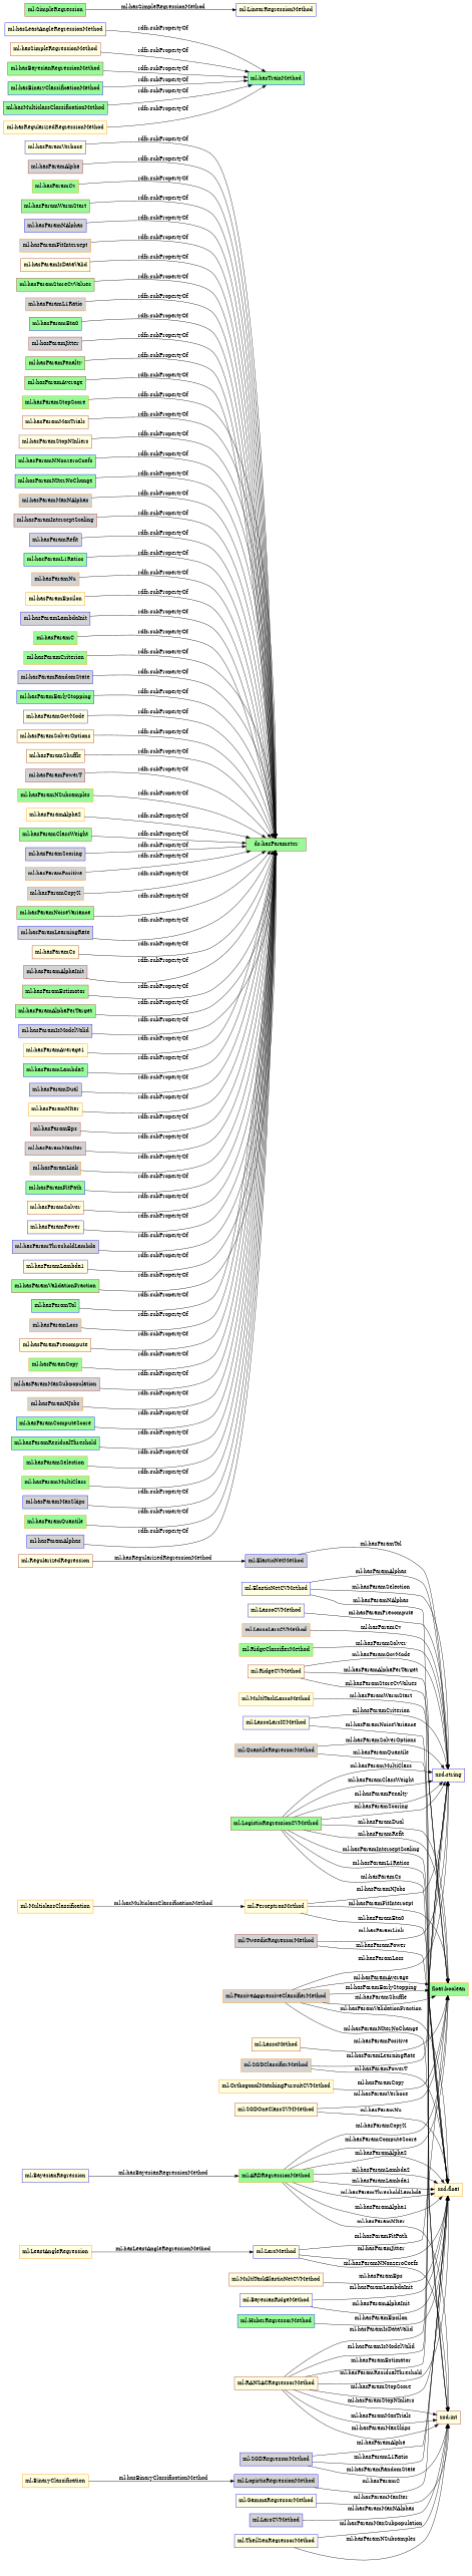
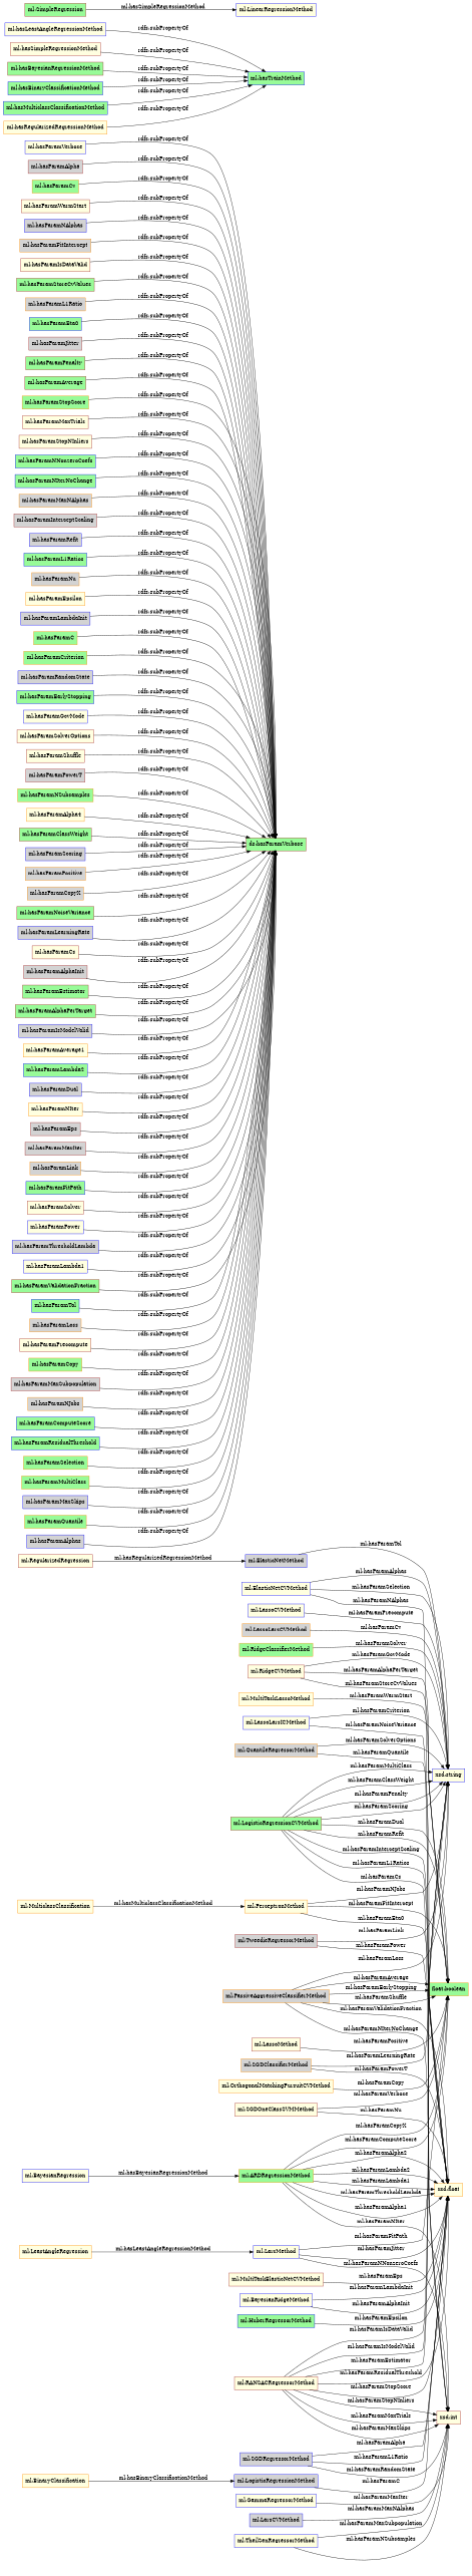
  digraph {
    rankdir=LR
    node [color=blue fillcolor=lightyellow shape=rectangle style=filled]
    "ml:LarsCVMethod" [fillcolor=lightgrey]
    "xsd:int" [color=brown]
    "ml:LarsMethod"
    "xsd:float" [color=darkorange]
    n5 [color=darkorange fillcolor=palegreen label="float:boolean"]
    "ml:HuberRegressorMethod" [fillcolor=palegreen]
    "ml:OrthogonalMatchingPursuitCVMethod" [color=darkorange]
    "ml:MultiTaskLassoMethod" [color=darkorange]
    "ml:SGDRegressorMethod" [fillcolor=lightgrey]
    "ml:ARDRegressionMethod" [color=darkorange fillcolor=palegreen]
    "ml:MultiTaskElasticNetCVMethod" [color=brown]
    "ml:LassoLarsCVMethod" [color=darkorange fillcolor=lightgrey]
    "xsd:string"
    "ml:LogisticRegressionCVMethod" [color=brown fillcolor=palegreen]
    "ml:PerceptronMethod" [color=darkorange]
    "ml:LogisticRegressionMethod" [fillcolor=lightgrey]
    "ml:RidgeClassifierMethod" [color=darkorange fillcolor=palegreen]
    "ml:SGDClassifierMethod" [color=darkorange fillcolor=lightgrey]
    "ml:LassoLarsICMethod"
    "ml:PassiveAggressiveClassifierMethod" [color=darkorange fillcolor=lightgrey]
    "ml:GammaRegressorMethod"
    "ml:RidgeCVMethod" [color=brown]
    "ml:SGDOneClassSVMMethod" [color=brown]
    "ml:TheilSenRegressorMethod"
    "ml:ElasticNetMethod" [fillcolor=lightgrey]
    "ml:TweedieRegressorMethod" [color=brown fillcolor=lightgrey]
    "ml:BayesianRidgeMethod"
    "ml:LassoMethod" [color=brown]
    "ml:ElasticNetCVMethod"
    "ml:QuantileRegressorMethod" [color=darkorange fillcolor=lightgrey]
    "ml:RANSACRegressorMethod" [color=brown]
    "ml:LassoCVMethod"
-   "ds:hasParameter" [color=brown fillcolor=palegreen]
+   "ds:hasParameter" [color=brown fillcolor=palegreen label="ds:hasParamVerbose"]
    "ml:hasParamVerbose"
    "ml:hasParamAlpha" [color=brown fillcolor=lightgrey]
    "ml:hasParamCv" [color=darkorange fillcolor=palegreen]
-   "ml:hasParamWarmStart" [color=brown fillcolor=palegreen]
+   "ml:hasParamWarmStart" [color=brown]
    "ml:hasParamNAlphas" [fillcolor=lightgrey]
    "ml:hasParamFitIntercept" [color=darkorange fillcolor=lightgrey]
    "ml:hasParamIsDataValid" [color=brown]
    "ml:hasParamStoreCvValues" [color=brown fillcolor=palegreen]
    "ml:hasParamL1Ratio" [color=darkorange fillcolor=lightgrey]
    "ml:hasParamEta0" [fillcolor=palegreen]
    "ml:hasParamJitter" [color=brown fillcolor=lightgrey]
    "ml:hasParamPenalty" [color=brown fillcolor=palegreen]
    "ml:hasParamAverage" [color=brown fillcolor=palegreen]
    "ml:hasParamStopScore" [color=darkorange fillcolor=palegreen]
    "ml:hasParamMaxTrials" [color=brown]
    "ml:hasParamStopNInliers" [color=brown]
    "ml:hasParamNNonzeroCoefs" [fillcolor=palegreen]
    "ml:hasParamNIterNoChange" [fillcolor=palegreen]
    "ml:hasParamMaxNAlphas" [color=darkorange fillcolor=lightgrey]
    "ml:hasParamInterceptScaling" [color=brown fillcolor=lightgrey]
    "ml:hasParamRefit" [fillcolor=lightgrey]
    "ml:hasParamL1Ratios" [fillcolor=palegreen]
    "ml:hasParamNu" [color=darkorange fillcolor=lightgrey]
    "ml:hasParamEpsilon" [color=darkorange]
    "ml:hasParamLambdaInit" [fillcolor=lightgrey]
    "ml:hasParamC" [color=darkorange fillcolor=palegreen]
    "ml:hasParamCriterion" [color=darkorange fillcolor=palegreen]
    "ml:hasParamRandomState" [fillcolor=lightgrey]
    "ml:hasParamEarlyStopping" [fillcolor=palegreen]
    "ml:hasParamGcvMode"
    "ml:hasParamSolverOptions" [color=brown]
    "ml:hasParamShuffle" [color=brown]
    "ml:hasParamPowerT" [color=brown fillcolor=lightgrey]
    "ml:hasParamNSubsamples" [color=darkorange fillcolor=palegreen]
-   "ml:hasParamAlpha2" [color=darkorange]
+   "ml:hasParamAlpha2" [color=darkorange label="ml:hasParamAlpha4"]
    "ml:hasParamClassWeight" [color=brown fillcolor=palegreen]
    "ml:hasParamScoring" [fillcolor=lightgrey]
    "ml:hasParamPositive" [color=darkorange fillcolor=lightgrey]
    "ml:hasTrainMethod" [fillcolor=palegreen]
    "ml:hasLeastAngleRegressionMethod"
    "ml:hasParamCopyX" [color=darkorange fillcolor=lightgrey]
    "ml:hasSimpleRegressionMethod" [color=brown]
    "ml:hasParamNoiseVariance" [color=brown fillcolor=palegreen]
    "ml:hasParamLearningRate" [fillcolor=lightgrey]
    "ml:hasParamCs" [color=brown]
    "ml:hasParamAlphaInit" [color=brown fillcolor=lightgrey]
    "ml:hasParamEstimator" [color=brown fillcolor=palegreen]
    "ml:hasParamAlphaPerTarget" [color=brown fillcolor=palegreen]
    "ml:hasParamIsModelValid" [fillcolor=lightgrey]
    n83 [color=darkorange label="ml:hasParamAverage1"]
    "ml:hasParamLambda2" [fillcolor=palegreen]
    "ml:hasParamDual" [fillcolor=lightgrey]
    "ml:hasParamNIter" [color=darkorange]
    "ml:hasParamEps" [color=brown fillcolor=lightgrey]
    "ml:hasBayesianRegressionMethod" [color=brown fillcolor=palegreen]
    "ml:hasParamMaxIter" [color=brown fillcolor=lightgrey]
    "ml:hasParamLink" [color=darkorange fillcolor=lightgrey]
    "ml:hasBinaryClassificationMethod" [fillcolor=palegreen]
    "ml:hasParamFitPath" [fillcolor=palegreen]
    "ml:hasParamSolver" [color=brown]
    "ml:hasParamPower"
    "ml:hasParamThresholdLambda" [fillcolor=lightgrey]
    "ml:hasParamLambda1"
    "ml:hasParamValidationFraction" [color=brown fillcolor=palegreen]
    "ml:hasParamTol" [fillcolor=palegreen]
    "ml:hasMulticlassClassificationMethod" [fillcolor=palegreen]
    "ml:hasParamLoss" [color=darkorange fillcolor=lightgrey]
    "ml:hasParamPrecompute" [color=brown]
    "ml:hasParamCopy" [color=darkorange fillcolor=palegreen]
    "ml:hasParamMaxSubpopulation" [color=brown fillcolor=lightgrey]
    "ml:hasRegularizedRegressionMethod" [color=darkorange]
    "ml:hasParamNJobs" [color=darkorange fillcolor=lightgrey]
    "ml:hasParamComputeScore" [fillcolor=palegreen]
    "ml:hasParamResidualThreshold" [fillcolor=palegreen]
    "ml:hasParamSelection" [color=darkorange fillcolor=palegreen]
    "ml:hasParamMultiClass" [color=darkorange fillcolor=palegreen]
    "ml:hasParamMaxSkips" [fillcolor=lightgrey]
    "ml:hasParamQuantile" [color=darkorange fillcolor=palegreen]
    "ml:hasParamAlphas" [fillcolor=lightgrey]
    "ml:BayesianRegression"
    "ml:RegularizedRegression" [color=brown]
    "ml:SimpleRegression" [color=brown fillcolor=palegreen]
    "ml:LinearRegressionMethod"
    "ml:BinaryClassification" [color=darkorange]
    "ml:LeastAngleRegression" [color=darkorange]
    "ml:MulticlassClassification" [color=darkorange]
    "ml:LarsCVMethod" -> "xsd:int" [label="ml:hasParamMaxNAlphas"]
    "ml:LarsMethod" -> "xsd:int" [label="ml:hasParamNNonzeroCoefs"]
    "ml:LarsMethod" -> "xsd:float" [label="ml:hasParamJitter"]
    "ml:LarsMethod" -> n5 [label="ml:hasParamFitPath"]
    "ml:HuberRegressorMethod" -> "xsd:float" [label="ml:hasParamEpsilon"]
    "ml:OrthogonalMatchingPursuitCVMethod" -> n5 [label="ml:hasParamCopy"]
    "ml:MultiTaskLassoMethod" -> n5 [label="ml:hasParamWarmStart"]
    "ml:SGDRegressorMethod" -> "xsd:int" [label="ml:hasParamRandomState"]
    "ml:SGDRegressorMethod" -> "xsd:float" [label="ml:hasParamAlpha"]
    "ml:SGDRegressorMethod" -> "xsd:float" [label="ml:hasParamL1Ratio"]
    "ml:ARDRegressionMethod" -> "xsd:int" [label="ml:hasParamNIter"]
    "ml:ARDRegressionMethod" -> "xsd:float" [label="ml:hasParamAlpha1"]
    "ml:ARDRegressionMethod" -> "xsd:float" [label="ml:hasParamAlpha2"]
    "ml:ARDRegressionMethod" -> "xsd:float" [label="ml:hasParamLambda2"]
    "ml:ARDRegressionMethod" -> "xsd:float" [label="ml:hasParamLambda1"]
    "ml:ARDRegressionMethod" -> "xsd:float" [label="ml:hasParamThresholdLambda"]
    "ml:ARDRegressionMethod" -> n5 [label="ml:hasParamCopyX"]
    "ml:ARDRegressionMethod" -> n5 [label="ml:hasParamComputeScore"]
    "ml:MultiTaskElasticNetCVMethod" -> "xsd:float" [label="ml:hasParamEps"]
    "ml:LassoLarsCVMethod" -> "xsd:string" [label="ml:hasParamCv"]
    "ml:LogisticRegressionCVMethod" -> "xsd:int" [label="ml:hasParamCs"]
    "ml:LogisticRegressionCVMethod" -> "xsd:float" [label="ml:hasParamInterceptScaling"]
    "ml:LogisticRegressionCVMethod" -> "xsd:float" [label="ml:hasParamL1Ratios"]
    "ml:LogisticRegressionCVMethod" -> n5 [label="ml:hasParamRefit"]
    "ml:LogisticRegressionCVMethod" -> n5 [label="ml:hasParamDual"]
    "ml:LogisticRegressionCVMethod" -> "xsd:string" [label="ml:hasParamScoring"]
    "ml:LogisticRegressionCVMethod" -> "xsd:string" [label="ml:hasParamMultiClass"]
    "ml:LogisticRegressionCVMethod" -> "xsd:string" [label="ml:hasParamClassWeight"]
    "ml:LogisticRegressionCVMethod" -> "xsd:string" [label="ml:hasParamPenalty"]
    "ml:PerceptronMethod" -> "xsd:float" [label="ml:hasParamEta0"]
    "ml:PerceptronMethod" -> n5 [label="ml:hasParamFitIntercept"]
    "ml:PerceptronMethod" -> "xsd:string" [label="ml:hasParamNJobs"]
    "ml:LogisticRegressionMethod" -> "xsd:float" [label="ml:hasParamC"]
    "ml:RidgeClassifierMethod" -> "xsd:string" [label="ml:hasParamSolver"]
    "ml:SGDClassifierMethod" -> "xsd:float" [label="ml:hasParamPowerT"]
    "ml:SGDClassifierMethod" -> "xsd:string" [label="ml:hasParamLearningRate"]
    "ml:LassoLarsICMethod" -> "xsd:float" [label="ml:hasParamNoiseVariance"]
    "ml:LassoLarsICMethod" -> "xsd:string" [label="ml:hasParamCriterion"]
    "ml:PassiveAggressiveClassifierMethod" -> "xsd:int" [label="ml:hasParamNIterNoChange"]
    "ml:PassiveAggressiveClassifierMethod" -> "xsd:float" [label="ml:hasParamValidationFraction"]
    "ml:PassiveAggressiveClassifierMethod" -> n5 [label="ml:hasParamAverage"]
    "ml:PassiveAggressiveClassifierMethod" -> n5 [label="ml:hasParamEarlyStopping"]
    "ml:PassiveAggressiveClassifierMethod" -> n5 [label="ml:hasParamShuffle"]
    "ml:PassiveAggressiveClassifierMethod" -> "xsd:string" [label="ml:hasParamLoss"]
    "ml:GammaRegressorMethod" -> "xsd:int" [label="ml:hasParamMaxIter"]
    "ml:RidgeCVMethod" -> n5 [label="ml:hasParamAlphaPerTarget"]
    "ml:RidgeCVMethod" -> n5 [label="ml:hasParamStoreCvValues"]
    "ml:RidgeCVMethod" -> "xsd:string" [label="ml:hasParamGcvMode"]
    "ml:SGDOneClassSVMMethod" -> "xsd:float" [label="ml:hasParamNu"]
    "ml:SGDOneClassSVMMethod" -> n5 [label="ml:hasParamVerbose"]
    "ml:TheilSenRegressorMethod" -> "xsd:int" [label="ml:hasParamMaxSubpopulation"]
    "ml:TheilSenRegressorMethod" -> "xsd:int" [label="ml:hasParamNSubsamples"]
    "ml:ElasticNetMethod" -> "xsd:string" [label="ml:hasParamTol"]
    "ml:TweedieRegressorMethod" -> "xsd:float" [label="ml:hasParamPower"]
    "ml:TweedieRegressorMethod" -> "xsd:string" [label="ml:hasParamLink"]
    "ml:BayesianRidgeMethod" -> "xsd:float" [label="ml:hasParamAlphaInit"]
    "ml:BayesianRidgeMethod" -> "xsd:float" [label="ml:hasParamLambdaInit"]
    "ml:LassoMethod" -> n5 [label="ml:hasParamPositive"]
    "ml:ElasticNetCVMethod" -> "xsd:int" [label="ml:hasParamNAlphas"]
    "ml:ElasticNetCVMethod" -> "xsd:string" [label="ml:hasParamAlphas"]
    "ml:ElasticNetCVMethod" -> "xsd:string" [label="ml:hasParamSelection"]
    "ml:QuantileRegressorMethod" -> "xsd:float" [label="ml:hasParamQuantile"]
    "ml:QuantileRegressorMethod" -> "xsd:string" [label="ml:hasParamSolverOptions"]
    "ml:RANSACRegressorMethod" -> "xsd:int" [label="ml:hasParamMaxSkips"]
    "ml:RANSACRegressorMethod" -> "xsd:int" [label="ml:hasParamStopNInliers"]
    "ml:RANSACRegressorMethod" -> "xsd:int" [label="ml:hasParamMaxTrials"]
    "ml:RANSACRegressorMethod" -> "xsd:float" [label="ml:hasParamStopScore"]
    "ml:RANSACRegressorMethod" -> "xsd:float" [label="ml:hasParamResidualThreshold"]
    "ml:RANSACRegressorMethod" -> "xsd:string" [label="ml:hasParamIsDataValid"]
    "ml:RANSACRegressorMethod" -> "xsd:string" [label="ml:hasParamIsModelValid"]
    "ml:RANSACRegressorMethod" -> "xsd:string" [label="ml:hasParamEstimator"]
    "ml:LassoCVMethod" -> "xsd:string" [label="ml:hasParamPrecompute"]
    "ml:hasParamVerbose" -> "ds:hasParameter" [label="rdfs:subPropertyOf"]
    "ml:hasParamAlpha" -> "ds:hasParameter" [label="rdfs:subPropertyOf"]
    "ml:hasParamCv" -> "ds:hasParameter" [label="rdfs:subPropertyOf"]
    "ml:hasParamWarmStart" -> "ds:hasParameter" [label="rdfs:subPropertyOf"]
    "ml:hasParamNAlphas" -> "ds:hasParameter" [label="rdfs:subPropertyOf"]
    "ml:hasParamFitIntercept" -> "ds:hasParameter" [label="rdfs:subPropertyOf"]
    "ml:hasParamIsDataValid" -> "ds:hasParameter" [label="rdfs:subPropertyOf"]
    "ml:hasParamStoreCvValues" -> "ds:hasParameter" [label="rdfs:subPropertyOf"]
    "ml:hasParamL1Ratio" -> "ds:hasParameter" [label="rdfs:subPropertyOf"]
    "ml:hasParamEta0" -> "ds:hasParameter" [label="rdfs:subPropertyOf"]
    "ml:hasParamJitter" -> "ds:hasParameter" [label="rdfs:subPropertyOf"]
    "ml:hasParamPenalty" -> "ds:hasParameter" [label="rdfs:subPropertyOf"]
    "ml:hasParamAverage" -> "ds:hasParameter" [label="rdfs:subPropertyOf"]
    "ml:hasParamStopScore" -> "ds:hasParameter" [label="rdfs:subPropertyOf"]
    "ml:hasParamMaxTrials" -> "ds:hasParameter" [label="rdfs:subPropertyOf"]
    "ml:hasParamStopNInliers" -> "ds:hasParameter" [label="rdfs:subPropertyOf"]
    "ml:hasParamNNonzeroCoefs" -> "ds:hasParameter" [label="rdfs:subPropertyOf"]
    "ml:hasParamNIterNoChange" -> "ds:hasParameter" [label="rdfs:subPropertyOf"]
    "ml:hasParamMaxNAlphas" -> "ds:hasParameter" [label="rdfs:subPropertyOf"]
    "ml:hasParamInterceptScaling" -> "ds:hasParameter" [label="rdfs:subPropertyOf"]
    "ml:hasParamRefit" -> "ds:hasParameter" [label="rdfs:subPropertyOf"]
    "ml:hasParamL1Ratios" -> "ds:hasParameter" [label="rdfs:subPropertyOf"]
    "ml:hasParamNu" -> "ds:hasParameter" [label="rdfs:subPropertyOf"]
    "ml:hasParamEpsilon" -> "ds:hasParameter" [label="rdfs:subPropertyOf"]
    "ml:hasParamLambdaInit" -> "ds:hasParameter" [label="rdfs:subPropertyOf"]
    "ml:hasParamC" -> "ds:hasParameter" [label="rdfs:subPropertyOf"]
    "ml:hasParamCriterion" -> "ds:hasParameter" [label="rdfs:subPropertyOf"]
    "ml:hasParamRandomState" -> "ds:hasParameter" [label="rdfs:subPropertyOf"]
    "ml:hasParamEarlyStopping" -> "ds:hasParameter" [label="rdfs:subPropertyOf"]
    "ml:hasParamGcvMode" -> "ds:hasParameter" [label="rdfs:subPropertyOf"]
    "ml:hasParamSolverOptions" -> "ds:hasParameter" [label="rdfs:subPropertyOf"]
    "ml:hasParamShuffle" -> "ds:hasParameter" [label="rdfs:subPropertyOf"]
    "ml:hasParamPowerT" -> "ds:hasParameter" [label="rdfs:subPropertyOf"]
    "ml:hasParamNSubsamples" -> "ds:hasParameter" [label="rdfs:subPropertyOf"]
    "ml:hasParamAlpha2" -> "ds:hasParameter" [label="rdfs:subPropertyOf"]
    "ml:hasParamClassWeight" -> "ds:hasParameter" [label="rdfs:subPropertyOf"]
    "ml:hasParamScoring" -> "ds:hasParameter" [label="rdfs:subPropertyOf"]
    "ml:hasParamPositive" -> "ds:hasParameter" [label="rdfs:subPropertyOf"]
    "ml:hasLeastAngleRegressionMethod" -> "ml:hasTrainMethod" [label="rdfs:subPropertyOf"]
    "ml:hasParamCopyX" -> "ds:hasParameter" [label="rdfs:subPropertyOf"]
    "ml:hasSimpleRegressionMethod" -> "ml:hasTrainMethod" [label="rdfs:subPropertyOf"]
    "ml:hasParamNoiseVariance" -> "ds:hasParameter" [label="rdfs:subPropertyOf"]
    "ml:hasParamLearningRate" -> "ds:hasParameter" [label="rdfs:subPropertyOf"]
    "ml:hasParamCs" -> "ds:hasParameter" [label="rdfs:subPropertyOf"]
    "ml:hasParamAlphaInit" -> "ds:hasParameter" [label="rdfs:subPropertyOf"]
    "ml:hasParamEstimator" -> "ds:hasParameter" [label="rdfs:subPropertyOf"]
    "ml:hasParamAlphaPerTarget" -> "ds:hasParameter" [label="rdfs:subPropertyOf"]
    "ml:hasParamIsModelValid" -> "ds:hasParameter" [label="rdfs:subPropertyOf"]
    n83 -> "ds:hasParameter" [label="rdfs:subPropertyOf"]
    "ml:hasParamLambda2" -> "ds:hasParameter" [label="rdfs:subPropertyOf"]
    "ml:hasParamDual" -> "ds:hasParameter" [label="rdfs:subPropertyOf"]
    "ml:hasParamNIter" -> "ds:hasParameter" [label="rdfs:subPropertyOf"]
    "ml:hasParamEps" -> "ds:hasParameter" [label="rdfs:subPropertyOf"]
    "ml:hasBayesianRegressionMethod" -> "ml:hasTrainMethod" [label="rdfs:subPropertyOf"]
    "ml:hasParamMaxIter" -> "ds:hasParameter" [label="rdfs:subPropertyOf"]
    "ml:hasParamLink" -> "ds:hasParameter" [label="rdfs:subPropertyOf"]
    "ml:hasBinaryClassificationMethod" -> "ml:hasTrainMethod" [label="rdfs:subPropertyOf"]
    "ml:hasParamFitPath" -> "ds:hasParameter" [label="rdfs:subPropertyOf"]
    "ml:hasParamSolver" -> "ds:hasParameter" [label="rdfs:subPropertyOf"]
    "ml:hasParamPower" -> "ds:hasParameter" [label="rdfs:subPropertyOf"]
    "ml:hasParamThresholdLambda" -> "ds:hasParameter" [label="rdfs:subPropertyOf"]
    "ml:hasParamLambda1" -> "ds:hasParameter" [label="rdfs:subPropertyOf"]
    "ml:hasParamValidationFraction" -> "ds:hasParameter" [label="rdfs:subPropertyOf"]
    "ml:hasParamTol" -> "ds:hasParameter" [label="rdfs:subPropertyOf"]
    "ml:hasMulticlassClassificationMethod" -> "ml:hasTrainMethod" [label="rdfs:subPropertyOf"]
    "ml:hasParamLoss" -> "ds:hasParameter" [label="rdfs:subPropertyOf"]
    "ml:hasParamPrecompute" -> "ds:hasParameter" [label="rdfs:subPropertyOf"]
    "ml:hasParamCopy" -> "ds:hasParameter" [label="rdfs:subPropertyOf"]
    "ml:hasParamMaxSubpopulation" -> "ds:hasParameter" [label="rdfs:subPropertyOf"]
    "ml:hasRegularizedRegressionMethod" -> "ml:hasTrainMethod" [label="rdfs:subPropertyOf"]
    "ml:hasParamNJobs" -> "ds:hasParameter" [label="rdfs:subPropertyOf"]
    "ml:hasParamComputeScore" -> "ds:hasParameter" [label="rdfs:subPropertyOf"]
    "ml:hasParamResidualThreshold" -> "ds:hasParameter" [label="rdfs:subPropertyOf"]
    "ml:hasParamSelection" -> "ds:hasParameter" [label="rdfs:subPropertyOf"]
    "ml:hasParamMultiClass" -> "ds:hasParameter" [label="rdfs:subPropertyOf"]
    "ml:hasParamMaxSkips" -> "ds:hasParameter" [label="rdfs:subPropertyOf"]
    "ml:hasParamQuantile" -> "ds:hasParameter" [label="rdfs:subPropertyOf"]
    "ml:hasParamAlphas" -> "ds:hasParameter" [label="rdfs:subPropertyOf"]
    "ml:BayesianRegression" -> "ml:ARDRegressionMethod" [label="ml:hasBayesianRegressionMethod"]
    "ml:RegularizedRegression" -> "ml:ElasticNetMethod" [label="ml:hasRegularizedRegressionMethod"]
    "ml:SimpleRegression" -> "ml:LinearRegressionMethod" [label="ml:hasSimpleRegressionMethod"]
    "ml:BinaryClassification" -> "ml:LogisticRegressionMethod" [label="ml:hasBinaryClassificationMethod"]
    "ml:LeastAngleRegression" -> "ml:LarsMethod" [label="ml:hasLeastAngleRegressionMethod"]
    "ml:MulticlassClassification" -> "ml:PerceptronMethod" [label="ml:hasMulticlassClassificationMethod"]
  }
